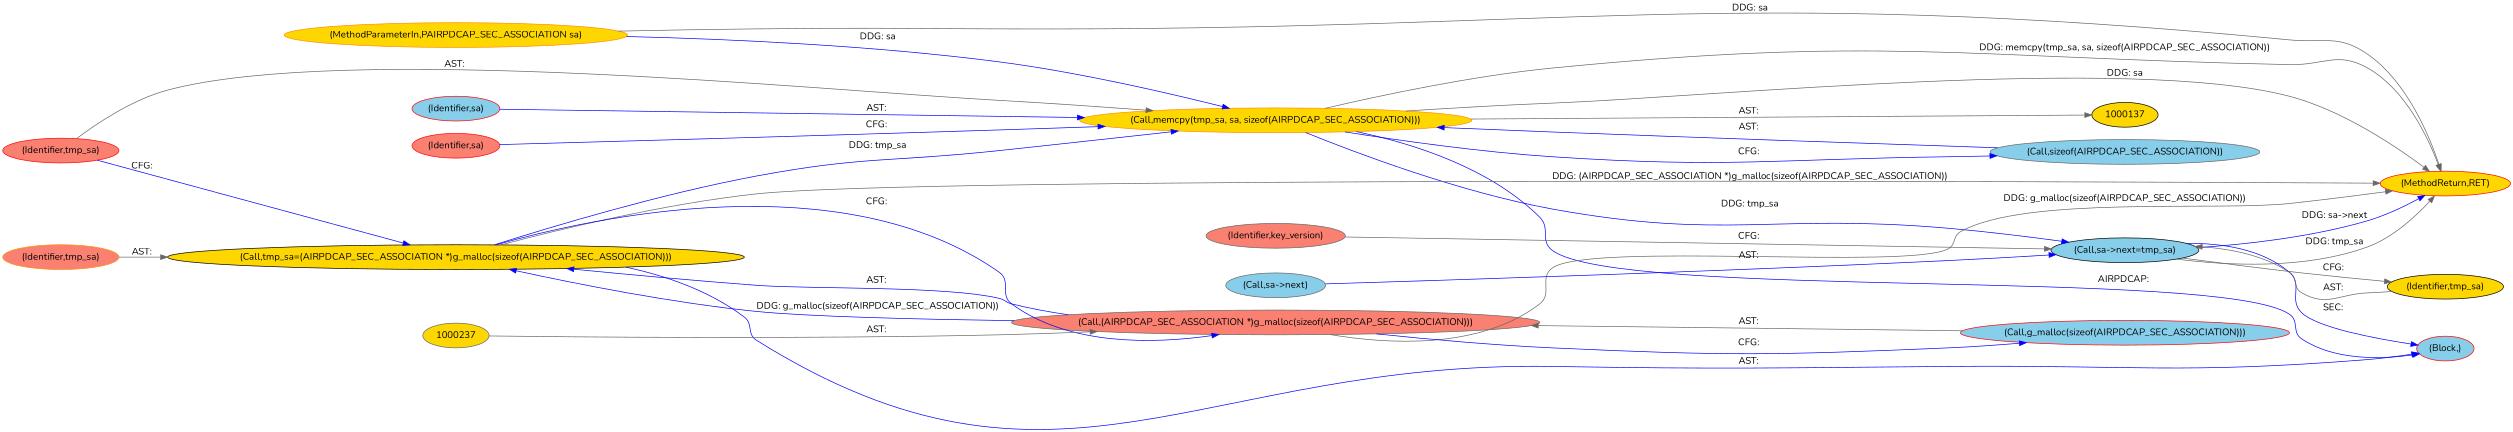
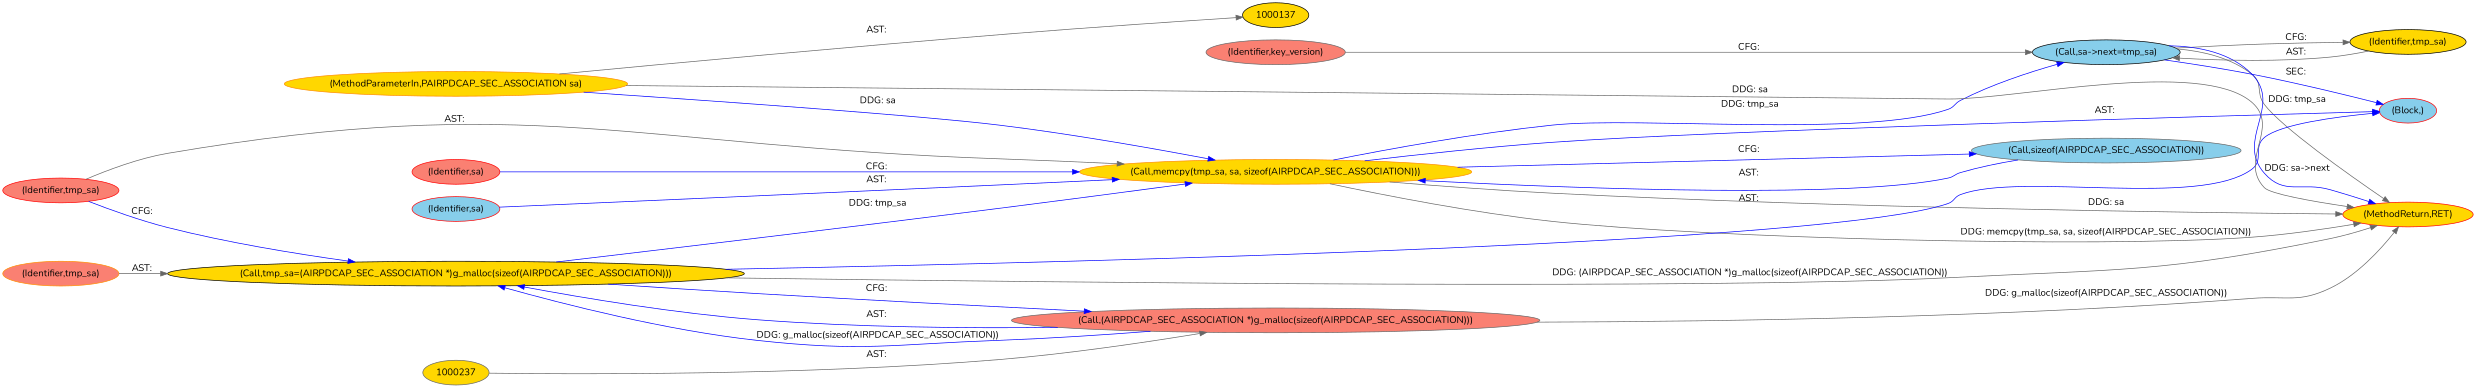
  digraph {
    fontname=Nunito
    rankdir=LR
    node [color=red fillcolor=gold fontname=Nunito style=filled]
    edge [color=blue fontname=Nunito]
    n1 [color=black fillcolor=skyblue label="(Call,sa->next=tmp_sa)"]
    n2 [color=black label="(Identifier,tmp_sa)"]
    n3 [label="(MethodReturn,RET)"]
    n4 [fillcolor=skyblue label="(Block,)"]
    n5 [color=darkorange label="(Call,memcpy(tmp_sa, sa, sizeof(AIRPDCAP_SEC_ASSOCIATION)))"]
    n6 [color=gray40 fillcolor=skyblue label="(Call,sizeof(AIRPDCAP_SEC_ASSOCIATION))"]
    n7 [color=black label="(Call,tmp_sa=(AIRPDCAP_SEC_ASSOCIATION *)g_malloc(sizeof(AIRPDCAP_SEC_ASSOCIATION)))"]
    n8 [color=gray40 fillcolor=salmon label="(Call,(AIRPDCAP_SEC_ASSOCIATION *)g_malloc(sizeof(AIRPDCAP_SEC_ASSOCIATION)))"]
-   n9 [fillcolor=skyblue label="(Call,g_malloc(sizeof(AIRPDCAP_SEC_ASSOCIATION)))"]
    n10 [color=darkorange label="(MethodParameterIn,PAIRPDCAP_SEC_ASSOCIATION sa)"]
    1000137 [color=black]
    n12 [fillcolor=skyblue label="(Identifier,sa)"]
    n13 [color=gray40 fillcolor=salmon label="(Identifier,key_version)"]
    n14 [fillcolor=salmon label="(Identifier,sa)"]
-   n15 [color=gray40 fillcolor=skyblue label="(Call,sa->next)"]
    n16 [fillcolor=salmon label="(Identifier,tmp_sa)"]
    n17 [color=darkorange fillcolor=salmon label="(Identifier,tmp_sa)"]
    1000237 [color=gray40]
    n1 -> n2 [color=gray40 label="CFG: "]
    n1 -> n3 [color=gray40 label="DDG: tmp_sa"]
    n1 -> n3 [label="DDG: sa->next"]
    n1 -> n4 [label="SEC: "]
    n2 -> n1 [color=gray40 label="AST: "]
    n5 -> n1 [label="DDG: tmp_sa"]
    n5 -> n3 [color=gray40 label="DDG: memcpy(tmp_sa, sa, sizeof(AIRPDCAP_SEC_ASSOCIATION))"]
    n5 -> n3 [color=gray40 label="DDG: sa"]
-   n5 -> n4 [label="AIRPDCAP: "]
+   n5 -> n4 [label="AST: "]
    n5 -> n6 [label="CFG: "]
    n6 -> n5 [label="AST: "]
    n7 -> n3 [color=gray40 label="DDG: (AIRPDCAP_SEC_ASSOCIATION *)g_malloc(sizeof(AIRPDCAP_SEC_ASSOCIATION))"]
    n7 -> n4 [label="AST: "]
    n7 -> n5 [label="DDG: tmp_sa"]
    n7 -> n8 [label="CFG: "]
    n8 -> n3 [color=gray40 label="DDG: g_malloc(sizeof(AIRPDCAP_SEC_ASSOCIATION))"]
    n8 -> n7 [label="AST: "]
    n8 -> n7 [label="DDG: g_malloc(sizeof(AIRPDCAP_SEC_ASSOCIATION))"]
-   n8 -> n9 [label="CFG: "]
-   n9 -> n8 [color=gray40 label="AST: "]
    n10 -> n3 [color=gray40 label="DDG: sa"]
    n10 -> n5 [label="DDG: sa"]
-   n5 -> 1000137 [color=gray40 label="AST: "]
+   n10 -> 1000137 [color=gray40 label="AST: "]
    n12 -> n5 [label="AST: "]
    n13 -> n1 [color=gray40 label="CFG: "]
    n14 -> n5 [label="CFG: "]
-   n15 -> n1 [label="AST: "]
    n16 -> n5 [color=gray40 label="AST: "]
    n16 -> n7 [label="CFG: "]
    n17 -> n7 [color=gray40 label="AST: "]
    1000237 -> n8 [color=gray40 label="AST: "]
  }
